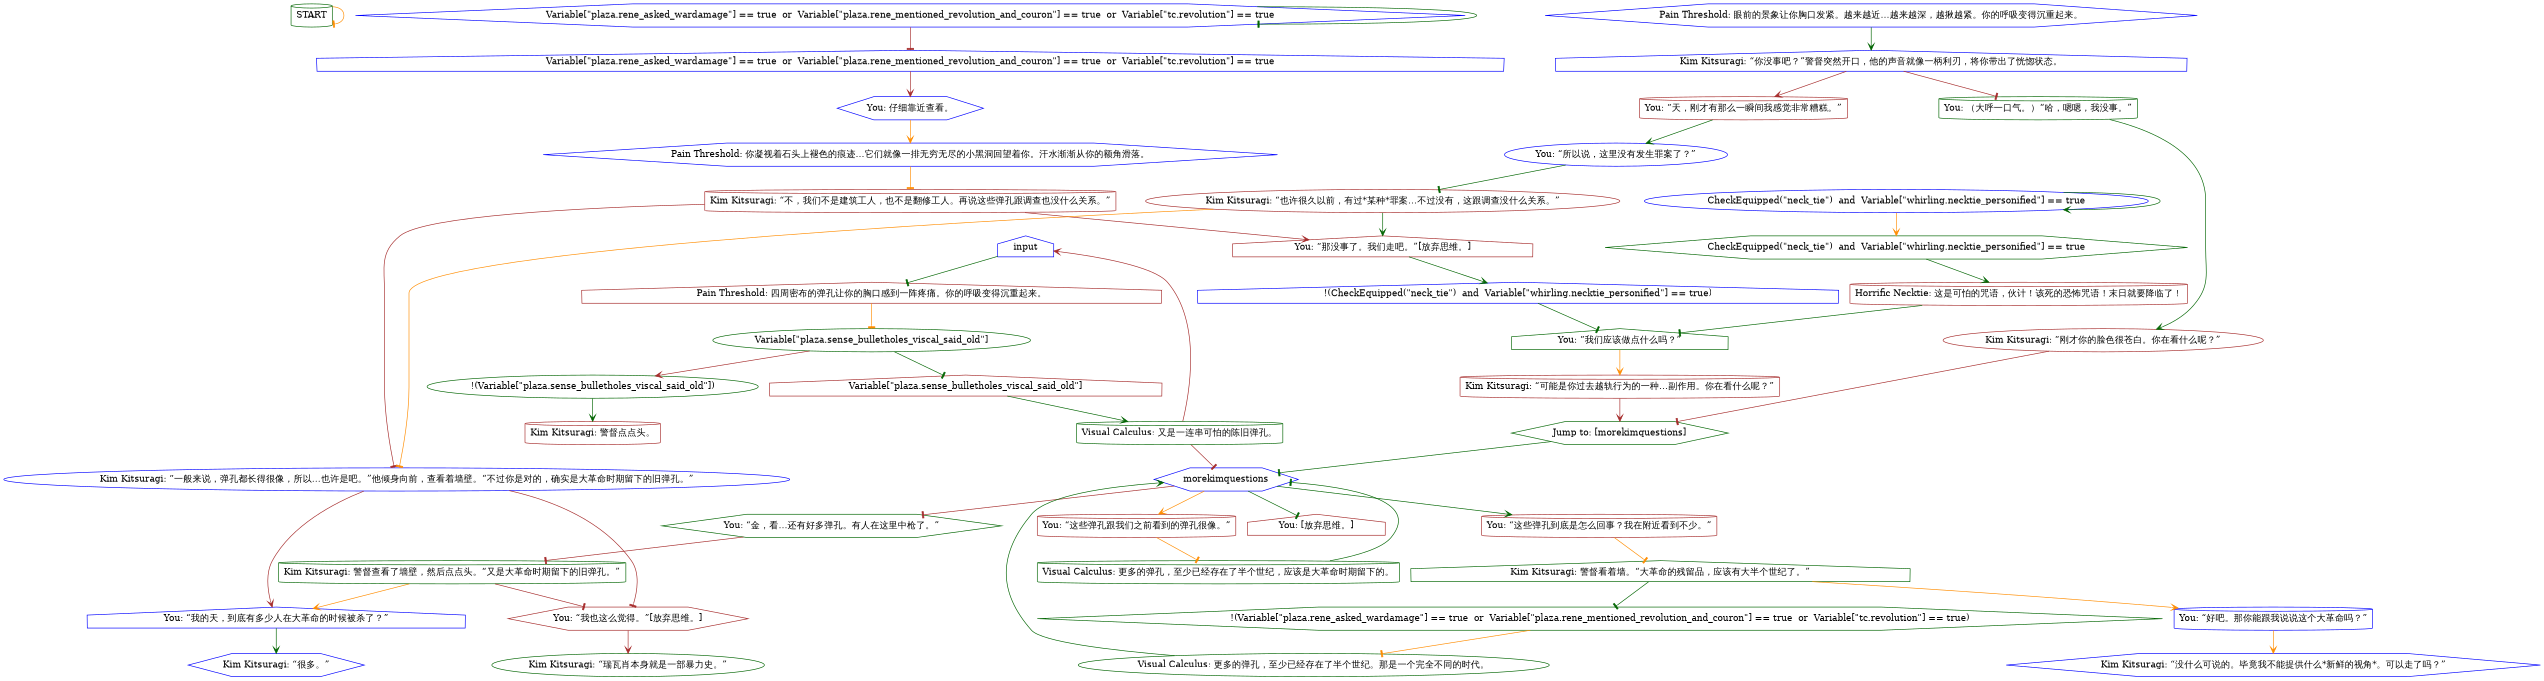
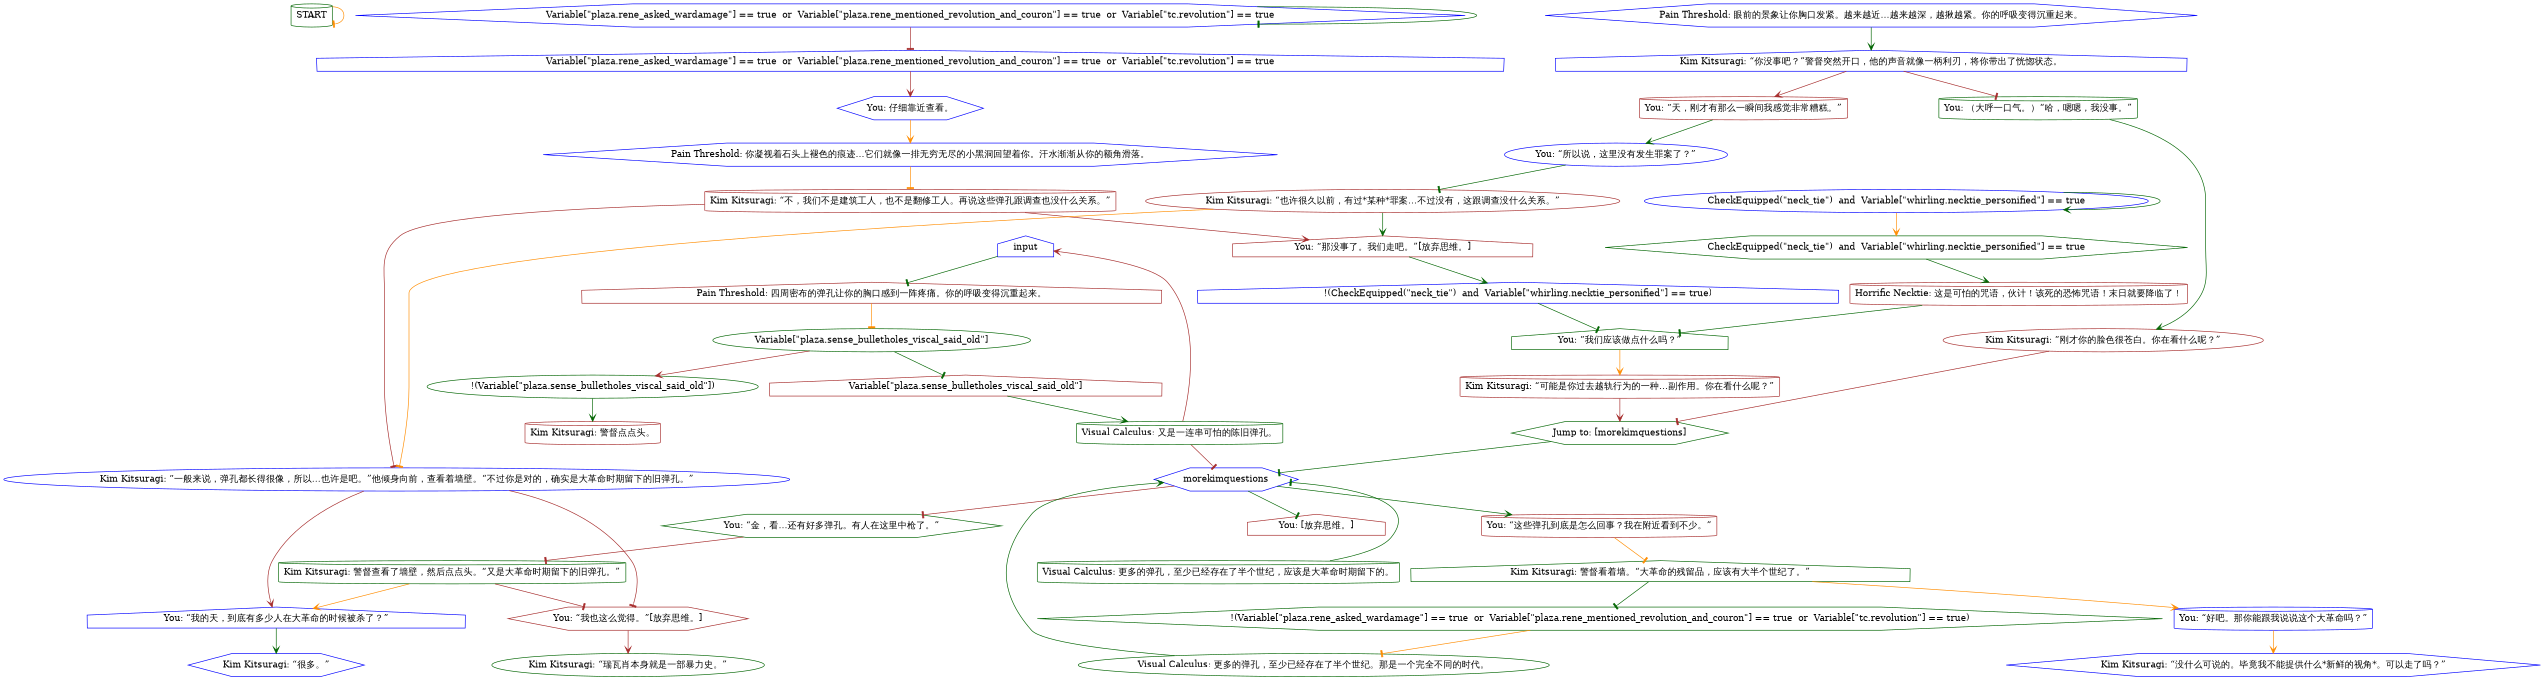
  digraph {
    node [color=blue shape=cylinder]
    edge [arrowhead=vee color=darkgreen]
    n1 [color=darkgreen label=START]
    n2 [label=input shape=house]
    n3 [color=brown label="Pain Threshold: 四周密布的弹孔让你的胸口感到一阵疼痛。你的呼吸变得沉重起来。" shape=house]
    n4 [color=darkgreen label="Variable[\"plaza.sense_bulletholes_viscal_said_old\"]" shape=ellipse]
    n5 [label="You: 仔细靠近查看。" shape=hexagon]
    n6 [label="Pain Threshold: 你凝视着石头上褪色的痕迹…它们就像一排无穷无尽的小黑洞回望着你。汗水渐渐从你的额角滑落。" shape=hexagon]
    n7 [color=brown label="Kim Kitsuragi: “不，我们不是建筑工人，也不是翻修工人。再说这些弹孔跟调查也没什么关系。”"]
    n8 [color=darkgreen label="Visual Calculus: 更多的弹孔，至少已经存在了半个世纪，应该是大革命时期留下的。"]
    n9 [label=morekimquestions shape=hexagon]
-   n10 [color=brown label="You: “这些弹孔跟我们之前看到的弹孔很像。”"]
    n11 [color=brown label="You: [放弃思维。]" shape=house]
    n12 [color=darkgreen label="You: “金，看…还有好多弹孔。有人在这里中枪了。”" shape=hexagon]
    n13 [color=brown label="You: “这些弹孔到底是怎么回事？我在附近看到不少。”"]
    n14 [label="Kim Kitsuragi: “一般来说，弹孔都长得很像，所以…也许是吧。”他倾身向前，查看着墙壁。“不过你是对的，确实是大革命时期留下的旧弹孔。”" shape=ellipse]
    n15 [color=brown label="You: “我也这么觉得。”[放弃思维。]" shape=hexagon]
    n16 [label="You: “我的天，到底有多少人在大革命的时候被杀了？”" shape=house]
    n17 [color=darkgreen label="Kim Kitsuragi: “瑞瓦肖本身就是一部暴力史。”" shape=ellipse]
    n18 [label="Kim Kitsuragi: “很多。”" shape=hexagon]
    n19 [label="You: “好吧。那你能跟我说说这个大革命吗？”"]
    n20 [label="Kim Kitsuragi: “没什么可说的。毕竟我不能提供什么*新鲜的视角*。可以走了吗？”" shape=hexagon]
    n21 [label="You: “所以说，这里没有发生罪案了？”" shape=ellipse]
    n22 [color=brown label="Kim Kitsuragi: “也许很久以前，有过*某种*罪案…不过没有，这跟调查没什么关系。”" shape=ellipse]
    n23 [color=brown label="You: “那没事了。我们走吧。”[放弃思维。]" shape=house]
    n24 [color=brown label="Kim Kitsuragi: “可能是你过去越轨行为的一种…副作用。你在看什么呢？”"]
    n25 [color=darkgreen label="Jump to: [morekimquestions]" shape=hexagon]
    n26 [label="!(CheckEquipped(\"neck_tie\")  and  Variable[\"whirling.necktie_personified\"] == true)" shape=house]
    n27 [label="CheckEquipped(\"neck_tie\")  and  Variable[\"whirling.necktie_personified\"] == true" shape=ellipse]
    n28 [color=darkgreen label="CheckEquipped(\"neck_tie\")  and  Variable[\"whirling.necktie_personified\"] == true" shape=hexagon]
    n29 [color=brown label="Horrific Necktie: 这是可怕的咒语，伙计！该死的恐怖咒语！末日就要降临了！"]
    n30 [color=darkgreen label="You: “我们应该做点什么吗？”" shape=house]
    n31 [color=brown label="Kim Kitsuragi: 警督点点头。"]
    n32 [label="Variable[\"plaza.rene_asked_wardamage\"] == true  or  Variable[\"plaza.rene_mentioned_revolution_and_couron\"] == true  or  Variable[\"tc.revolution\"] == true" shape=hexagon]
    n33 [label="Variable[\"plaza.rene_asked_wardamage\"] == true  or  Variable[\"plaza.rene_mentioned_revolution_and_couron\"] == true  or  Variable[\"tc.revolution\"] == true" shape=house]
    n34 [color=darkgreen label="!(Variable[\"plaza.rene_asked_wardamage\"] == true  or  Variable[\"plaza.rene_mentioned_revolution_and_couron\"] == true  or  Variable[\"tc.revolution\"] == true)" shape=hexagon]
    n35 [color=darkgreen label="Visual Calculus: 更多的弹孔，至少已经存在了半个世纪。那是一个完全不同的时代。" shape=ellipse]
    n36 [label="Pain Threshold: 眼前的景象让你胸口发紧。越来越近…越来越深，越揪越紧。你的呼吸变得沉重起来。" shape=hexagon]
    n37 [label="Kim Kitsuragi: “你没事吧？”警督突然开口，他的声音就像一柄利刃，将你带出了恍惚状态。" shape=house]
    n38 [color=brown label="You: “天，刚才有那么一瞬间我感觉非常糟糕。”"]
    n39 [color=darkgreen label="You: （大呼一口气。）“哈，嗯嗯，我没事。”"]
    n40 [color=brown label="Kim Kitsuragi: “刚才你的脸色很苍白。你在看什么呢？”" shape=ellipse]
    n41 [color=darkgreen label="Kim Kitsuragi: 警督查看了墙壁，然后点点头。“又是大革命时期留下的旧弹孔。”"]
    n42 [color=darkgreen label="Kim Kitsuragi: 警督看着墙。“大革命的残留品，应该有大半个世纪了。”" shape=house]
    n43 [color=darkgreen label="Visual Calculus: 又是一连串可怕的陈旧弹孔。"]
    n44 [color=brown label="Variable[\"plaza.sense_bulletholes_viscal_said_old\"]" shape=house]
    n45 [color=darkgreen label="!(Variable[\"plaza.sense_bulletholes_viscal_said_old\"])" shape=ellipse]
    n1 -> n1 [arrowhead=tee color=darkorange]
    n2 -> n3 [arrowhead=tee]
    n3 -> n4 [arrowhead=tee color=darkorange]
    n4 -> n44 [arrowhead=tee]
    n4 -> n45 [color=brown]
    n5 -> n6 [color=darkorange]
    n6 -> n7 [arrowhead=tee color=darkorange]
    n7 -> n14 [arrowhead=tee color=brown]
    n7 -> n23 [color=brown]
    n8 -> n9 [arrowhead=tee]
-   n9 -> n10 [color=darkorange]
    n9 -> n11 [arrowhead=tee]
    n9 -> n12 [arrowhead=tee color=brown]
    n9 -> n13
-   n10 -> n8 [arrowhead=tee color=darkorange]
    n12 -> n41 [arrowhead=tee color=brown]
    n13 -> n42 [arrowhead=tee color=darkorange]
    n14 -> n15 [arrowhead=tee color=brown]
    n14 -> n16 [color=brown]
    n15 -> n17 [color=brown]
    n16 -> n18
    n19 -> n20 [color=darkorange]
    n21 -> n22 [arrowhead=tee]
    n22 -> n14 [arrowhead=tee color=darkorange]
    n22 -> n23
    n23 -> n26
    n24 -> n25 [color=brown]
    n25 -> n9 [arrowhead=tee]
    n26 -> n30 [arrowhead=tee]
    n27 -> n27
    n27 -> n28 [color=darkorange]
    n28 -> n29
    n29 -> n30 [arrowhead=tee]
    n30 -> n24 [color=darkorange]
    n32 -> n32 [arrowhead=tee]
    n32 -> n33 [arrowhead=tee color=brown]
    n33 -> n5 [color=brown]
    n34 -> n35 [arrowhead=tee color=darkorange]
    n35 -> n9
    n36 -> n37
    n37 -> n38 [color=brown]
    n37 -> n39 [arrowhead=tee color=brown]
    n38 -> n21
    n39 -> n40
    n40 -> n25 [arrowhead=tee color=brown]
    n41 -> n15 [arrowhead=tee color=brown]
    n41 -> n16 [color=darkorange]
    n42 -> n19 [color=darkorange]
    n42 -> n34 [arrowhead=tee]
    n43 -> n2 [color=brown]
    n43 -> n9 [arrowhead=tee color=brown]
    n44 -> n43
    n45 -> n31
  }
